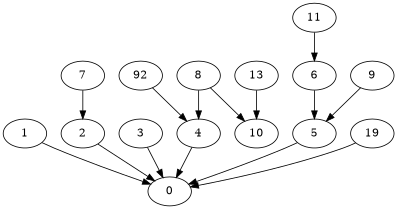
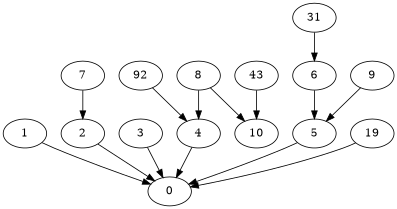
  digraph {
    1
    0
    2
    3
    4
    5
    6
    7
    8
    10
    9
-   11
+   11 [label=31]
    n13 [label=92]
-   13
+   13 [label=43]
    n15 [label=19]
    1 -> 0
    2 -> 0
    3 -> 0
    4 -> 0
    5 -> 0
    6 -> 5
    7 -> 2
    8 -> 4
    8 -> 10
    9 -> 5
    11 -> 6
    n13 -> 4
    13 -> 10
    n15 -> 0
  }
